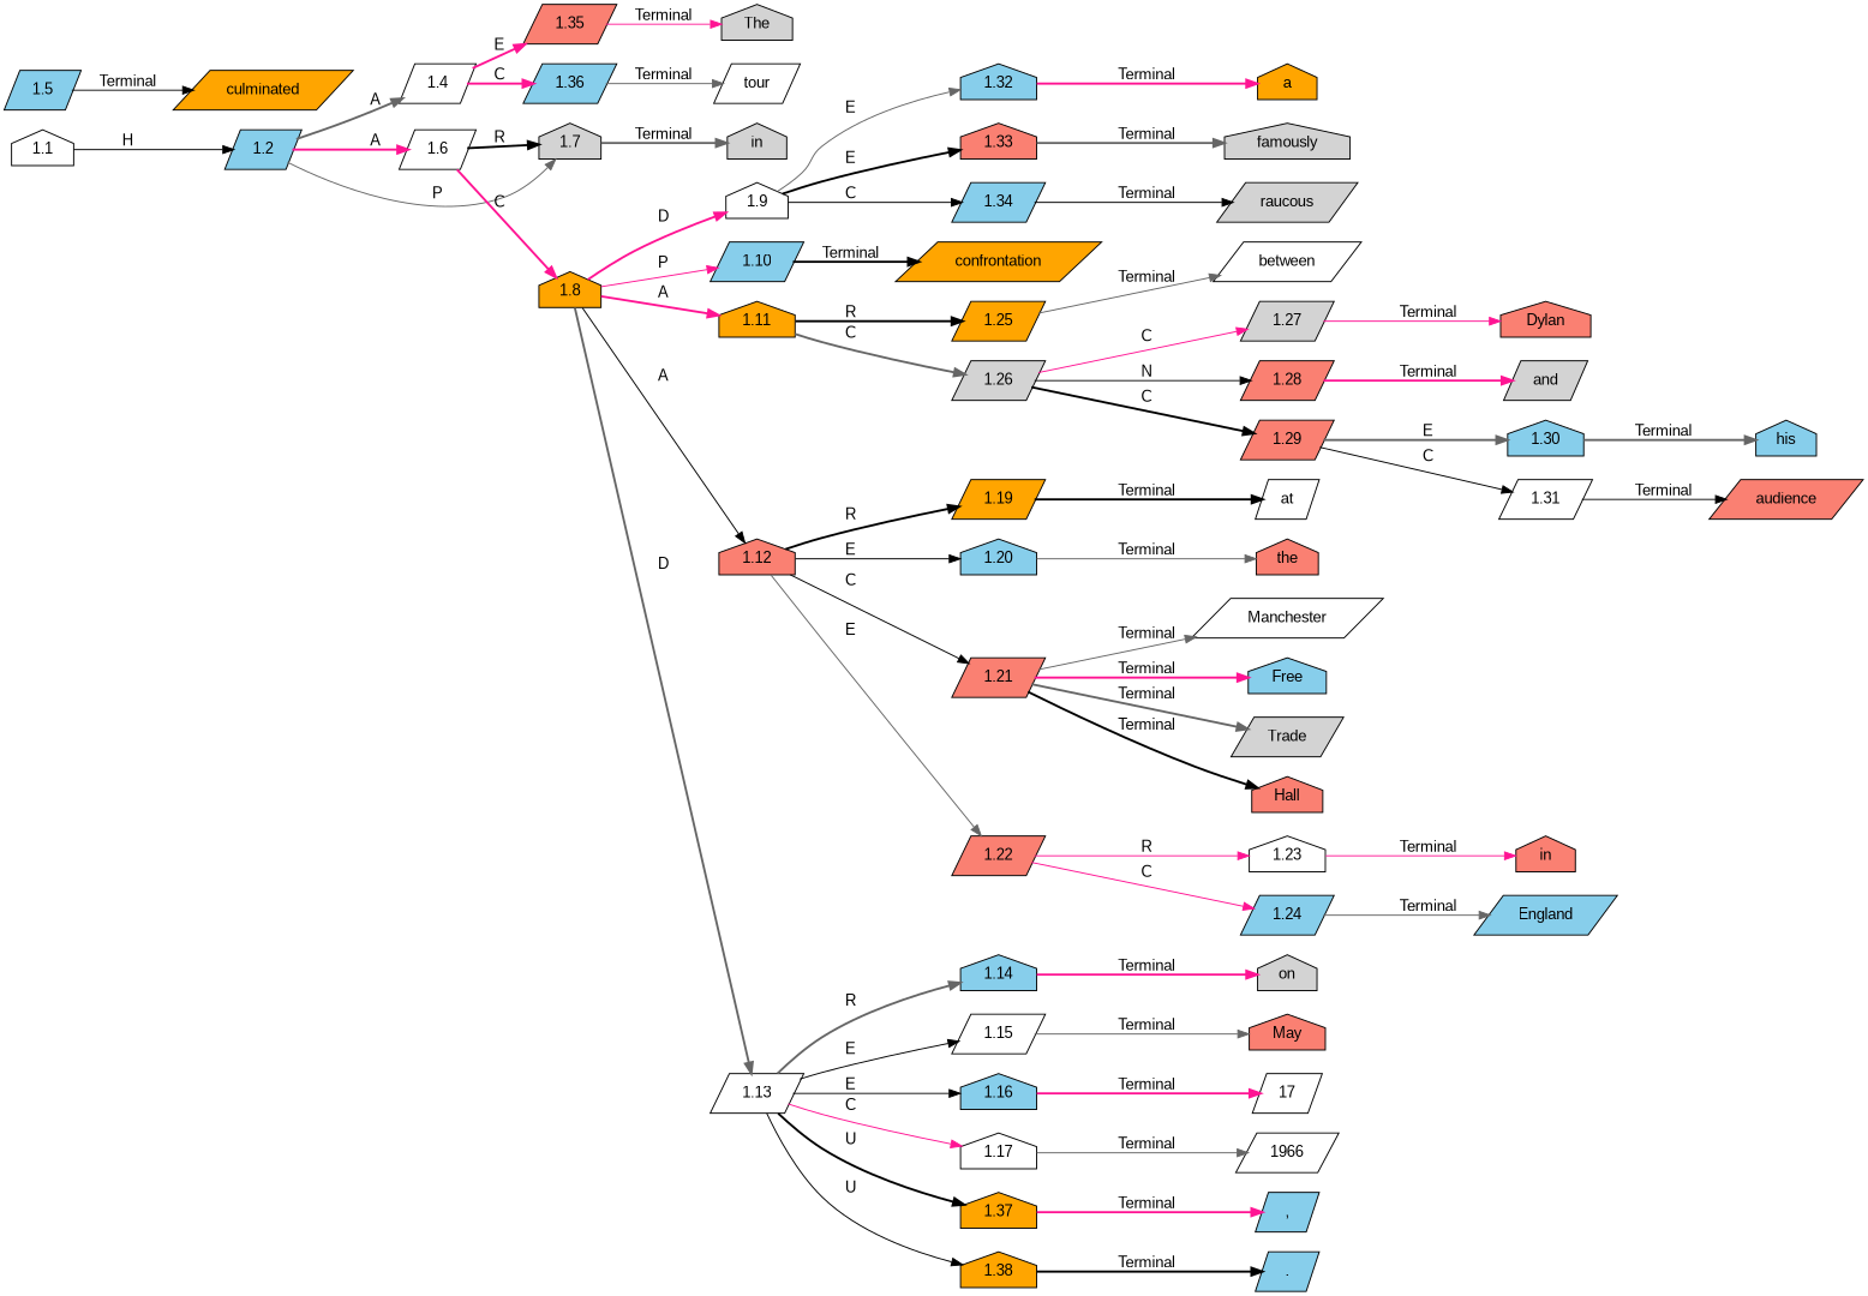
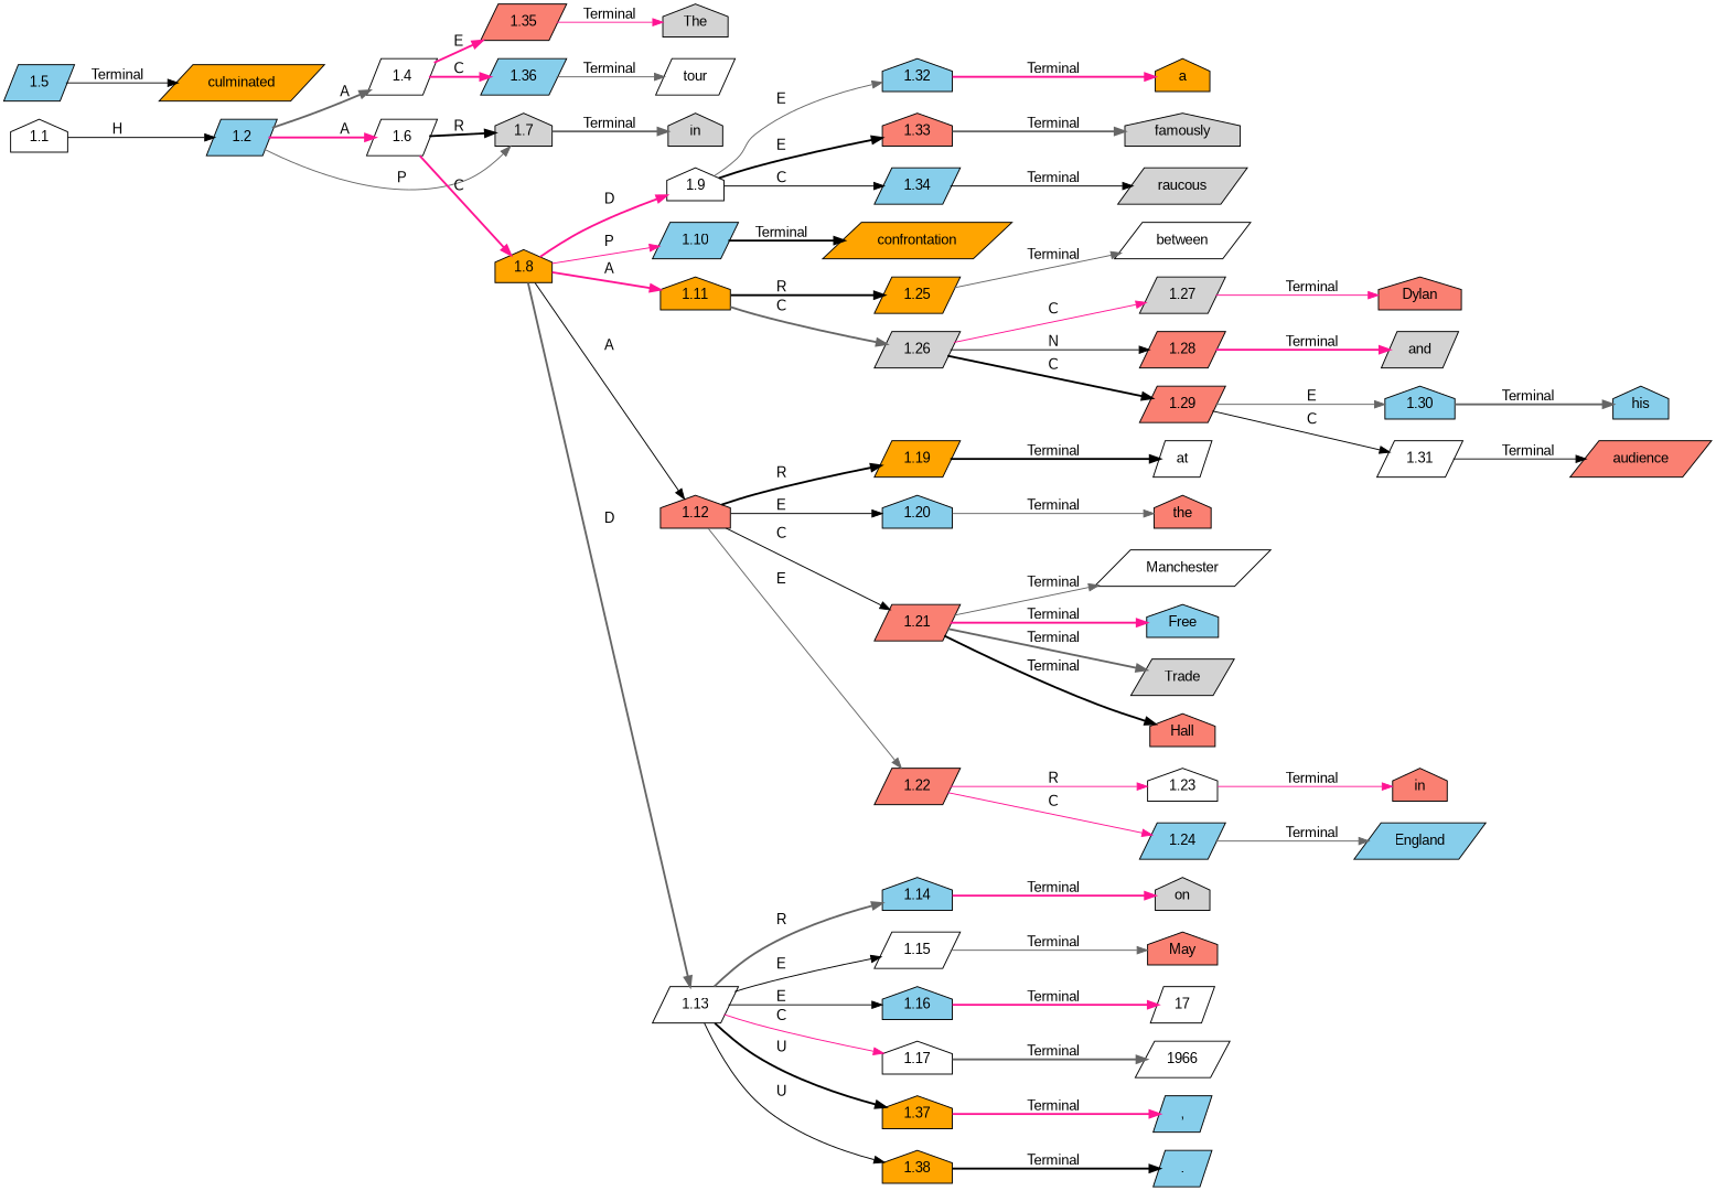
  digraph {
    fontname="Liberation Sans"
    rankdir=LR
    node [fillcolor=skyblue fontname="Liberation Sans" ordering=out shape=parallelogram style=filled]
    edge [color=black fontname="Liberation Sans" ordering=out style=solid]
    n1 [fillcolor=lightgrey label=The shape=house]
    n2 [fillcolor=salmon label=Dylan shape=house]
    n3 [fillcolor=lightgrey label=and]
    n4 [label=his shape=house]
    n5 [fillcolor=salmon label=audience]
    n6 [fillcolor=white label=at]
    n7 [fillcolor=salmon label=the shape=house]
    n8 [fillcolor=white label=Manchester]
    n9 [label=Free shape=house]
    n10 [fillcolor=lightgrey label=Trade]
    n11 [fillcolor=salmon label=Hall shape=house]
    n12 [fillcolor=white label=tour]
    n13 [fillcolor=salmon label=in shape=house]
    n14 [label=England]
    n15 [fillcolor=lightgrey label=on shape=house]
    n16 [fillcolor=salmon label=May shape=house]
    n17 [fillcolor=white label=17]
    n18 [label=","]
    n19 [fillcolor=white label=1966]
    n20 [label="."]
    n21 [fillcolor=orange label=culminated]
    n22 [fillcolor=lightgrey label=in shape=house]
    n23 [fillcolor=orange label=a shape=house]
    n24 [fillcolor=lightgrey label=famously shape=house]
    n25 [fillcolor=lightgrey label=raucous]
    n26 [fillcolor=orange label=confrontation]
    n27 [fillcolor=white label=between]
    n28 [fillcolor=white label=1.1 shape=house]
    n29 [label=1.2]
    n30 [fillcolor=white label=1.4]
    n31 [fillcolor=white label=1.6]
    n32 [fillcolor=lightgrey label=1.7 shape=house]
    n33 [fillcolor=salmon label=1.35]
    n34 [label=1.36]
    n35 [label=1.5]
    n36 [fillcolor=orange label=1.8 shape=house]
    n37 [fillcolor=white label=1.9 shape=house]
    n38 [label=1.10]
    n39 [fillcolor=orange label=1.11 shape=house]
    n40 [fillcolor=salmon label=1.12 shape=house]
    n41 [fillcolor=white label=1.13]
    n42 [label=1.32 shape=house]
    n43 [fillcolor=salmon label=1.33 shape=house]
    n44 [label=1.34]
    n45 [fillcolor=orange label=1.25]
    n46 [fillcolor=lightgrey label=1.26]
    n47 [fillcolor=orange label=1.19]
    n48 [label=1.20 shape=house]
    n49 [fillcolor=salmon label=1.21]
    n50 [fillcolor=salmon label=1.22]
    n51 [label=1.14 shape=house]
    n52 [fillcolor=white label=1.15]
    n53 [label=1.16 shape=house]
    n54 [fillcolor=white label=1.17 shape=house]
    n55 [fillcolor=orange label=1.37 shape=house]
    n56 [fillcolor=orange label=1.38 shape=house]
    n57 [fillcolor=lightgrey label=1.27]
    n58 [fillcolor=salmon label=1.28]
    n59 [fillcolor=salmon label=1.29]
    n60 [fillcolor=white label=1.23 shape=house]
    n61 [label=1.24]
    n62 [label=1.30 shape=house]
    n63 [fillcolor=white label=1.31]
    n28 -> n29 [label=H]
    n29 -> n30 [color=gray40 label=A style=bold]
    n29 -> n31 [color=deeppink label=A style=bold]
    n29 -> n32 [color=gray40 label=P]
    n30 -> n33 [color=deeppink label=E style=bold]
    n30 -> n34 [color=deeppink label=C style=bold]
    n31 -> n32 [label=R style=bold]
    n31 -> n36 [color=deeppink label=C style=bold]
    n32 -> n22 [color=gray40 label=Terminal style=bold]
    n33 -> n1 [color=deeppink label=Terminal]
    n34 -> n12 [color=gray40 label=Terminal]
    n35 -> n21 [label=Terminal]
    n36 -> n37 [color=deeppink label=D style=bold]
    n36 -> n38 [color=deeppink label=P]
    n36 -> n39 [color=deeppink label=A style=bold]
    n36 -> n40 [label=A]
    n36 -> n41 [color=gray40 label=D style=bold]
    n37 -> n42 [color=gray40 label=E]
    n37 -> n43 [label=E style=bold]
    n37 -> n44 [label=C]
    n38 -> n26 [label=Terminal style=bold]
    n39 -> n45 [label=R style=bold]
    n39 -> n46 [color=gray40 label=C style=bold]
    n40 -> n47 [label=R style=bold]
    n40 -> n48 [label=E]
    n40 -> n49 [label=C]
    n40 -> n50 [color=gray40 label=E]
    n41 -> n51 [color=gray40 label=R style=bold]
    n41 -> n52 [label=E]
    n41 -> n53 [label=E]
    n41 -> n54 [color=deeppink label=C]
    n41 -> n55 [label=U style=bold]
    n41 -> n56 [label=U]
    n42 -> n23 [color=deeppink label=Terminal style=bold]
    n43 -> n24 [color=gray40 label=Terminal style=bold]
    n44 -> n25 [label=Terminal]
    n45 -> n27 [color=gray40 label=Terminal]
    n46 -> n57 [color=deeppink label=C]
    n46 -> n58 [label=N]
    n46 -> n59 [label=C style=bold]
    n47 -> n6 [label=Terminal style=bold]
    n48 -> n7 [color=gray40 label=Terminal]
    n49 -> n8 [color=gray40 label=Terminal]
    n49 -> n9 [color=deeppink label=Terminal style=bold]
    n49 -> n10 [color=gray40 label=Terminal style=bold]
    n49 -> n11 [label=Terminal style=bold]
    n50 -> n60 [color=deeppink label=R]
    n50 -> n61 [color=deeppink label=C]
    n51 -> n15 [color=deeppink label=Terminal style=bold]
    n52 -> n16 [color=gray40 label=Terminal]
    n53 -> n17 [color=deeppink label=Terminal style=bold]
-   n54 -> n19 [color=gray40 label=Terminal]
+   n54 -> n19 [color=gray40 label=Terminal style=bold]
    n55 -> n18 [color=deeppink label=Terminal style=bold]
    n56 -> n20 [label=Terminal style=bold]
    n57 -> n2 [color=deeppink label=Terminal]
    n58 -> n3 [color=deeppink label=Terminal style=bold]
-   n59 -> n62 [color=gray40 label=E style=bold]
+   n59 -> n62 [color=gray40 label=E]
    n59 -> n63 [label=C]
    n60 -> n13 [color=deeppink label=Terminal]
    n61 -> n14 [color=gray40 label=Terminal]
    n62 -> n4 [color=gray40 label=Terminal style=bold]
    n63 -> n5 [label=Terminal]
  }
